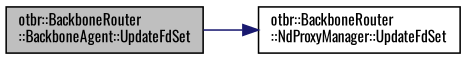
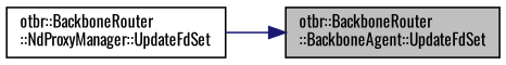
  digraph {
    rankdir=LR
    fontname=Oswald
    node [color=black fontname=Oswald fontsize=10 shape=record style=filled]
    n1 [fillcolor=grey75 fontcolor=black height=0.2 label="otbr::BackboneRouter\l::BackboneAgent::UpdateFdSet" width=0.4]
    n2 [fillcolor=white height=0.2 label="otbr::BackboneRouter\l::NdProxyManager::UpdateFdSet" width=0.4]
-   n1 -> n2 [color=midnightblue fontname=Oswald fontsize=10 labelfontname=Helvetica labelfontsize=10 style=solid]
+   n2 -> n1 [color=midnightblue fontname=Oswald fontsize=10 labelfontname=Helvetica labelfontsize=10 style=solid]
  }
